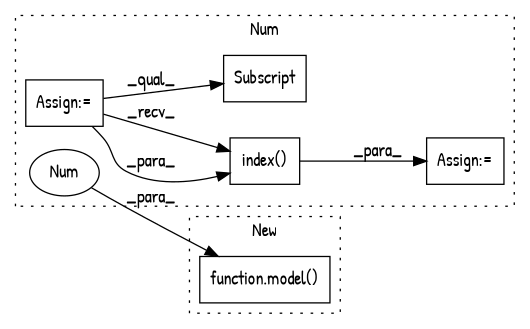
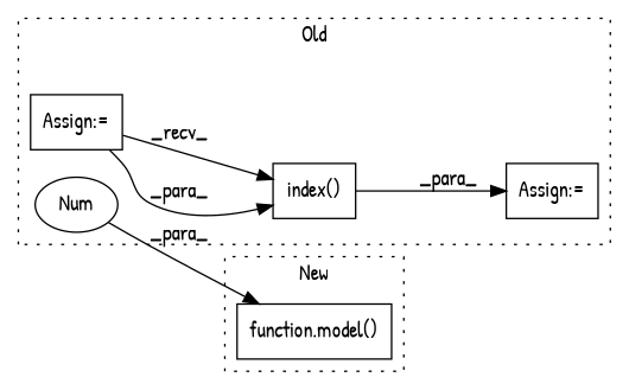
  digraph {
    fontname="Patrick Hand"
    rankdir=LR
    node [a=75 fontname="Patrick Hand" l=3 shape=box]
    edge [fontname="Patrick Hand"]
    n1 [l="23,1" label="index()" s="14629,14661"]
    n2 [a=68 label="Assign:=" s=14889]
    n3 [a=68 label="Assign:=" s=14402]
-   n4 [a=63 l="14,0" label=Subscript s="14512,0"]
    n5 [a=76 l=1 label=Num s=14524 shape=ellipse]
    n6 [l="6,1" label="function.model()" s="15671,15683"]
    subgraph cluster_1 {
-     label=Num
+     label=Old
      style=dotted
      n1
      n2
      n3
-     n4
      n5
    }
    subgraph cluster_2 {
      label=New
      style=dotted
      n6
    }
    n1 -> n2 [label=_para_]
    n3 -> n1 [label=_para_]
    n3 -> n1 [label=_recv_]
-   n3 -> n4 [label=_qual_]
    n5 -> n6 [label=_para_]
  }
